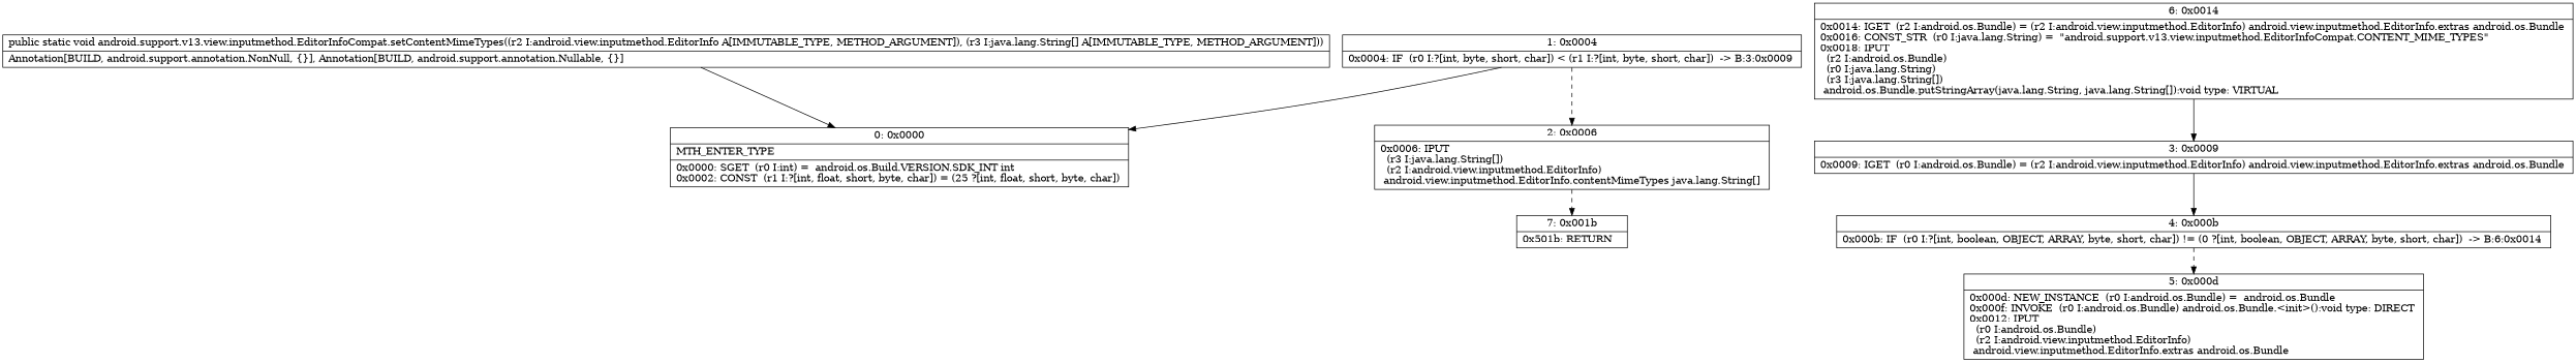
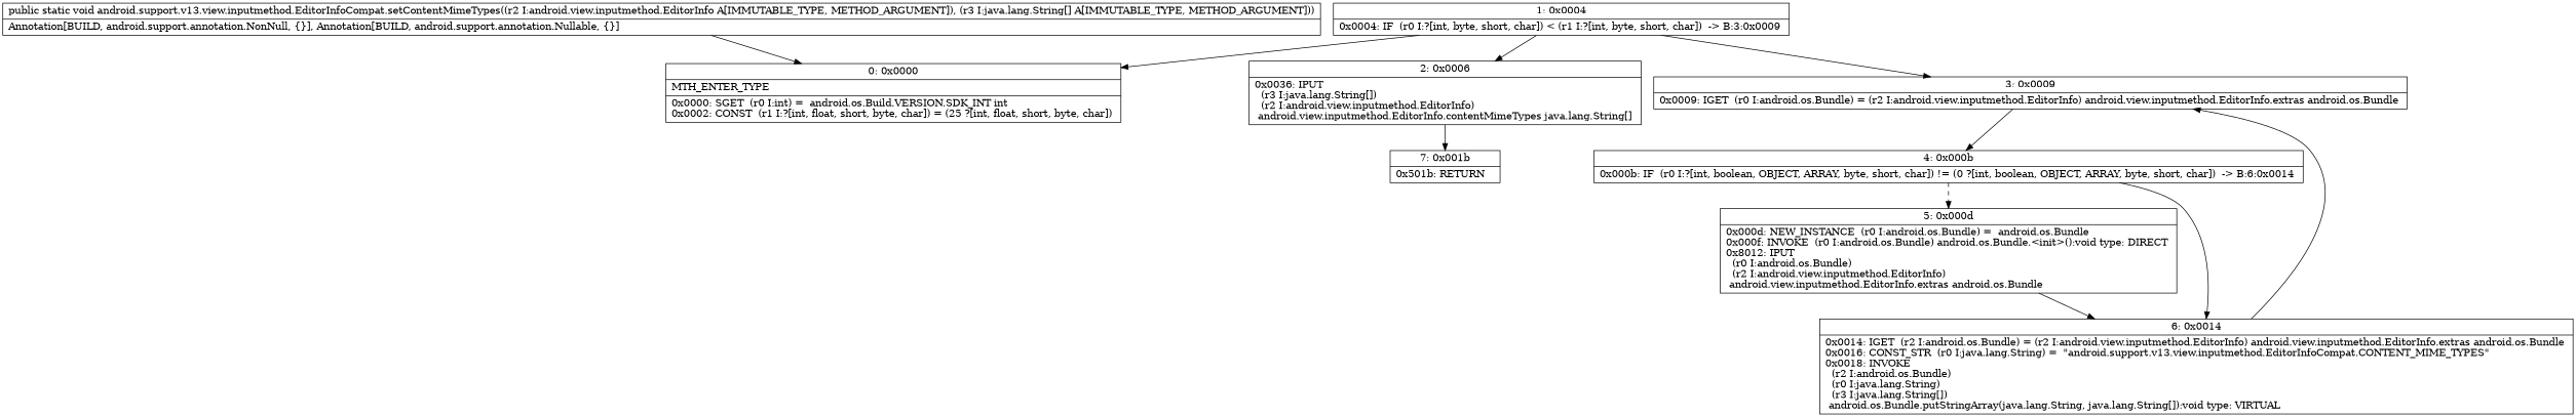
  digraph {
    node [shape=record]
    n1 [label="{0\:\ 0x0000|MTH_ENTER_TYPE\l|0x0000: SGET  (r0 I:int) =  android.os.Build.VERSION.SDK_INT int \l0x0002: CONST  (r1 I:?[int, float, short, byte, char]) = (25 ?[int, float, short, byte, char]) \l}"]
    n2 [label="{1\:\ 0x0004|0x0004: IF  (r0 I:?[int, byte, short, char]) \< (r1 I:?[int, byte, short, char])  \-\> B:3:0x0009 \l}"]
-   n3 [label="{2\:\ 0x0006|0x0006: IPUT  \l  (r3 I:java.lang.String[])\l  (r2 I:android.view.inputmethod.EditorInfo)\l android.view.inputmethod.EditorInfo.contentMimeTypes java.lang.String[] \l}"]
+   n3 [label="{2\:\ 0x0006|0x0036: IPUT  \l  (r3 I:java.lang.String[])\l  (r2 I:android.view.inputmethod.EditorInfo)\l android.view.inputmethod.EditorInfo.contentMimeTypes java.lang.String[] \l}"]
    n4 [label="{3\:\ 0x0009|0x0009: IGET  (r0 I:android.os.Bundle) = (r2 I:android.view.inputmethod.EditorInfo) android.view.inputmethod.EditorInfo.extras android.os.Bundle \l}"]
    n5 [label="{7\:\ 0x001b|0x501b: RETURN   \l}"]
    n6 [label="{4\:\ 0x000b|0x000b: IF  (r0 I:?[int, boolean, OBJECT, ARRAY, byte, short, char]) != (0 ?[int, boolean, OBJECT, ARRAY, byte, short, char])  \-\> B:6:0x0014 \l}"]
-   n7 [label="{5\:\ 0x000d|0x000d: NEW_INSTANCE  (r0 I:android.os.Bundle) =  android.os.Bundle \l0x000f: INVOKE  (r0 I:android.os.Bundle) android.os.Bundle.\<init\>():void type: DIRECT \l0x0012: IPUT  \l  (r0 I:android.os.Bundle)\l  (r2 I:android.view.inputmethod.EditorInfo)\l android.view.inputmethod.EditorInfo.extras android.os.Bundle \l}"]
-   n8 [label="{6\:\ 0x0014|0x0014: IGET  (r2 I:android.os.Bundle) = (r2 I:android.view.inputmethod.EditorInfo) android.view.inputmethod.EditorInfo.extras android.os.Bundle \l0x0016: CONST_STR  (r0 I:java.lang.String) =  \"android.support.v13.view.inputmethod.EditorInfoCompat.CONTENT_MIME_TYPES\" \l0x0018: IPUT  \l  (r2 I:android.os.Bundle)\l  (r0 I:java.lang.String)\l  (r3 I:java.lang.String[])\l android.os.Bundle.putStringArray(java.lang.String, java.lang.String[]):void type: VIRTUAL \l}"]
+   n7 [label="{5\:\ 0x000d|0x000d: NEW_INSTANCE  (r0 I:android.os.Bundle) =  android.os.Bundle \l0x000f: INVOKE  (r0 I:android.os.Bundle) android.os.Bundle.\<init\>():void type: DIRECT \l0x8012: IPUT  \l  (r0 I:android.os.Bundle)\l  (r2 I:android.view.inputmethod.EditorInfo)\l android.view.inputmethod.EditorInfo.extras android.os.Bundle \l}"]
+   n8 [label="{6\:\ 0x0014|0x0014: IGET  (r2 I:android.os.Bundle) = (r2 I:android.view.inputmethod.EditorInfo) android.view.inputmethod.EditorInfo.extras android.os.Bundle \l0x0016: CONST_STR  (r0 I:java.lang.String) =  \"android.support.v13.view.inputmethod.EditorInfoCompat.CONTENT_MIME_TYPES\" \l0x0018: INVOKE  \l  (r2 I:android.os.Bundle)\l  (r0 I:java.lang.String)\l  (r3 I:java.lang.String[])\l android.os.Bundle.putStringArray(java.lang.String, java.lang.String[]):void type: VIRTUAL \l}"]
    n9 [label="{public static void android.support.v13.view.inputmethod.EditorInfoCompat.setContentMimeTypes((r2 I:android.view.inputmethod.EditorInfo A[IMMUTABLE_TYPE, METHOD_ARGUMENT]), (r3 I:java.lang.String[] A[IMMUTABLE_TYPE, METHOD_ARGUMENT]))  | Annotation[BUILD, android.support.annotation.NonNull, \{\}], Annotation[BUILD, android.support.annotation.Nullable, \{\}]\l}"]
    n2 -> n1
-   n2 -> n3 [style=dashed]
-   n3 -> n5 [style=dashed]
+   n2 -> n3 [style=solid]
+   n2 -> n4
+   n3 -> n5
    n4 -> n6
    n6 -> n7 [style=dashed]
+   n6 -> n8
+   n7 -> n8
    n8 -> n4
    n9 -> n1
  }
